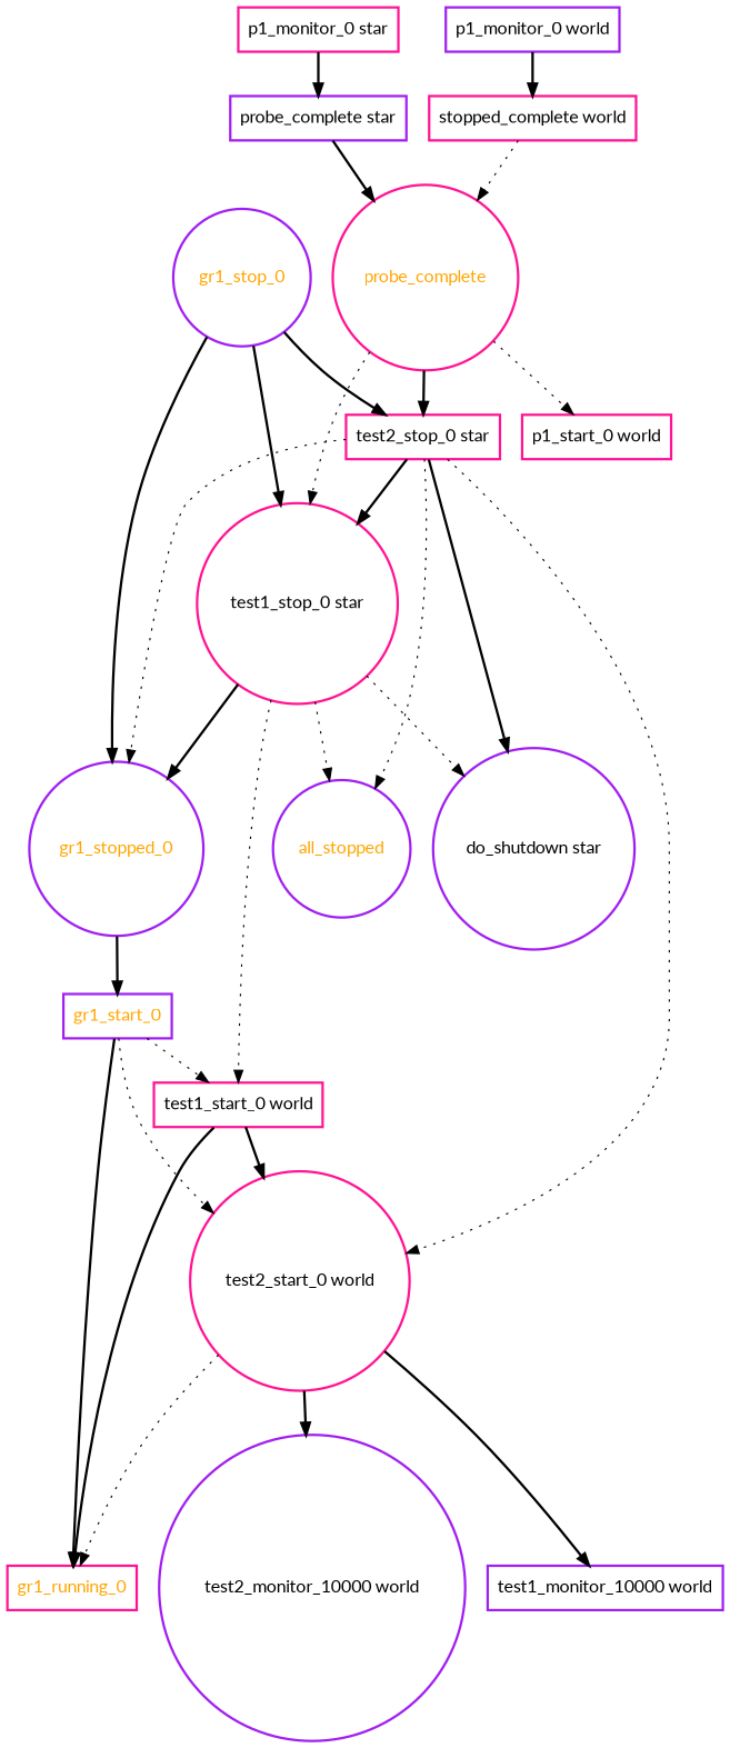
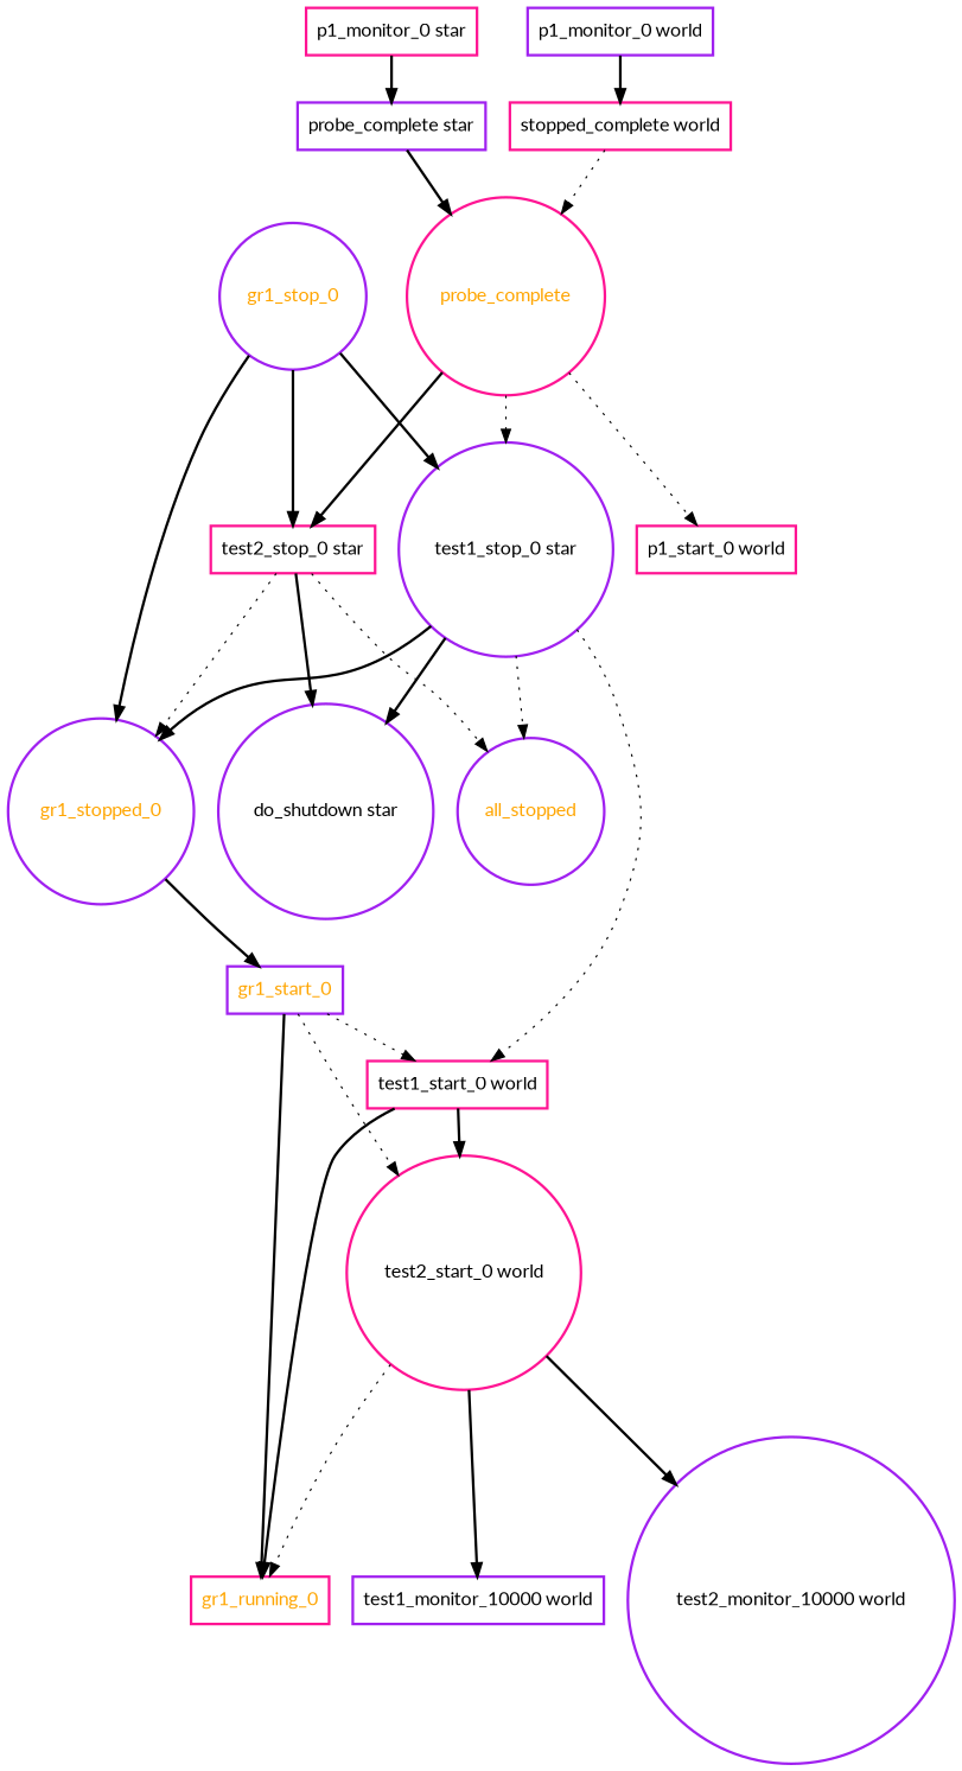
  digraph {
    fontname=Lato
    node [color=purple fontcolor=black fontname=Lato shape=box style=bold]
    edge [fontname=Lato style=bold]
    all_stopped [fontcolor=orange shape=circle]
    "do_shutdown star" [shape=circle]
    gr1_running_0 [color=deeppink fontcolor=orange]
    gr1_start_0 [fontcolor=orange]
    "test1_start_0 world" [color=deeppink]
    "test2_start_0 world" [color=deeppink shape=circle]
    "test1_monitor_10000 world"
    "test2_monitor_10000 world" [shape=circle]
    gr1_stop_0 [fontcolor=orange shape=circle]
    gr1_stopped_0 [fontcolor=orange shape=circle]
-   "test1_stop_0 star" [color=deeppink shape=circle]
+   "test1_stop_0 star" [shape=circle]
    "test2_stop_0 star" [color=deeppink]
    "p1_monitor_0 star" [color=deeppink]
    "probe_complete star"
    probe_complete [color=deeppink fontcolor=orange shape=circle]
    "p1_start_0 world" [color=deeppink]
    n17 [color=deeppink label="stopped_complete world"]
    "p1_monitor_0 world"
    gr1_start_0 -> gr1_running_0
    gr1_start_0 -> "test1_start_0 world" [style=dotted]
    gr1_start_0 -> "test2_start_0 world" [style=dotted]
    "test1_start_0 world" -> gr1_running_0
    "test1_start_0 world" -> "test2_start_0 world"
    "test2_start_0 world" -> gr1_running_0 [style=dotted]
    "test2_start_0 world" -> "test1_monitor_10000 world"
    "test2_start_0 world" -> "test2_monitor_10000 world"
    gr1_stop_0 -> gr1_stopped_0
    gr1_stop_0 -> "test1_stop_0 star"
    gr1_stop_0 -> "test2_stop_0 star"
    gr1_stopped_0 -> gr1_start_0
    "test1_stop_0 star" -> all_stopped [style=dotted]
-   "test1_stop_0 star" -> "do_shutdown star" [style=dotted]
+   "test1_stop_0 star" -> "do_shutdown star"
    "test1_stop_0 star" -> "test1_start_0 world" [style=dotted]
    "test1_stop_0 star" -> gr1_stopped_0
    "test2_stop_0 star" -> all_stopped [style=dotted]
    "test2_stop_0 star" -> "do_shutdown star"
-   "test2_stop_0 star" -> "test2_start_0 world" [style=dotted]
    "test2_stop_0 star" -> gr1_stopped_0 [style=dotted]
-   "test2_stop_0 star" -> "test1_stop_0 star"
    "p1_monitor_0 star" -> "probe_complete star"
    "probe_complete star" -> probe_complete
    probe_complete -> "test1_stop_0 star" [style=dotted]
    probe_complete -> "test2_stop_0 star"
    probe_complete -> "p1_start_0 world" [style=dotted]
    n17 -> probe_complete [style=dotted]
    "p1_monitor_0 world" -> n17
  }
